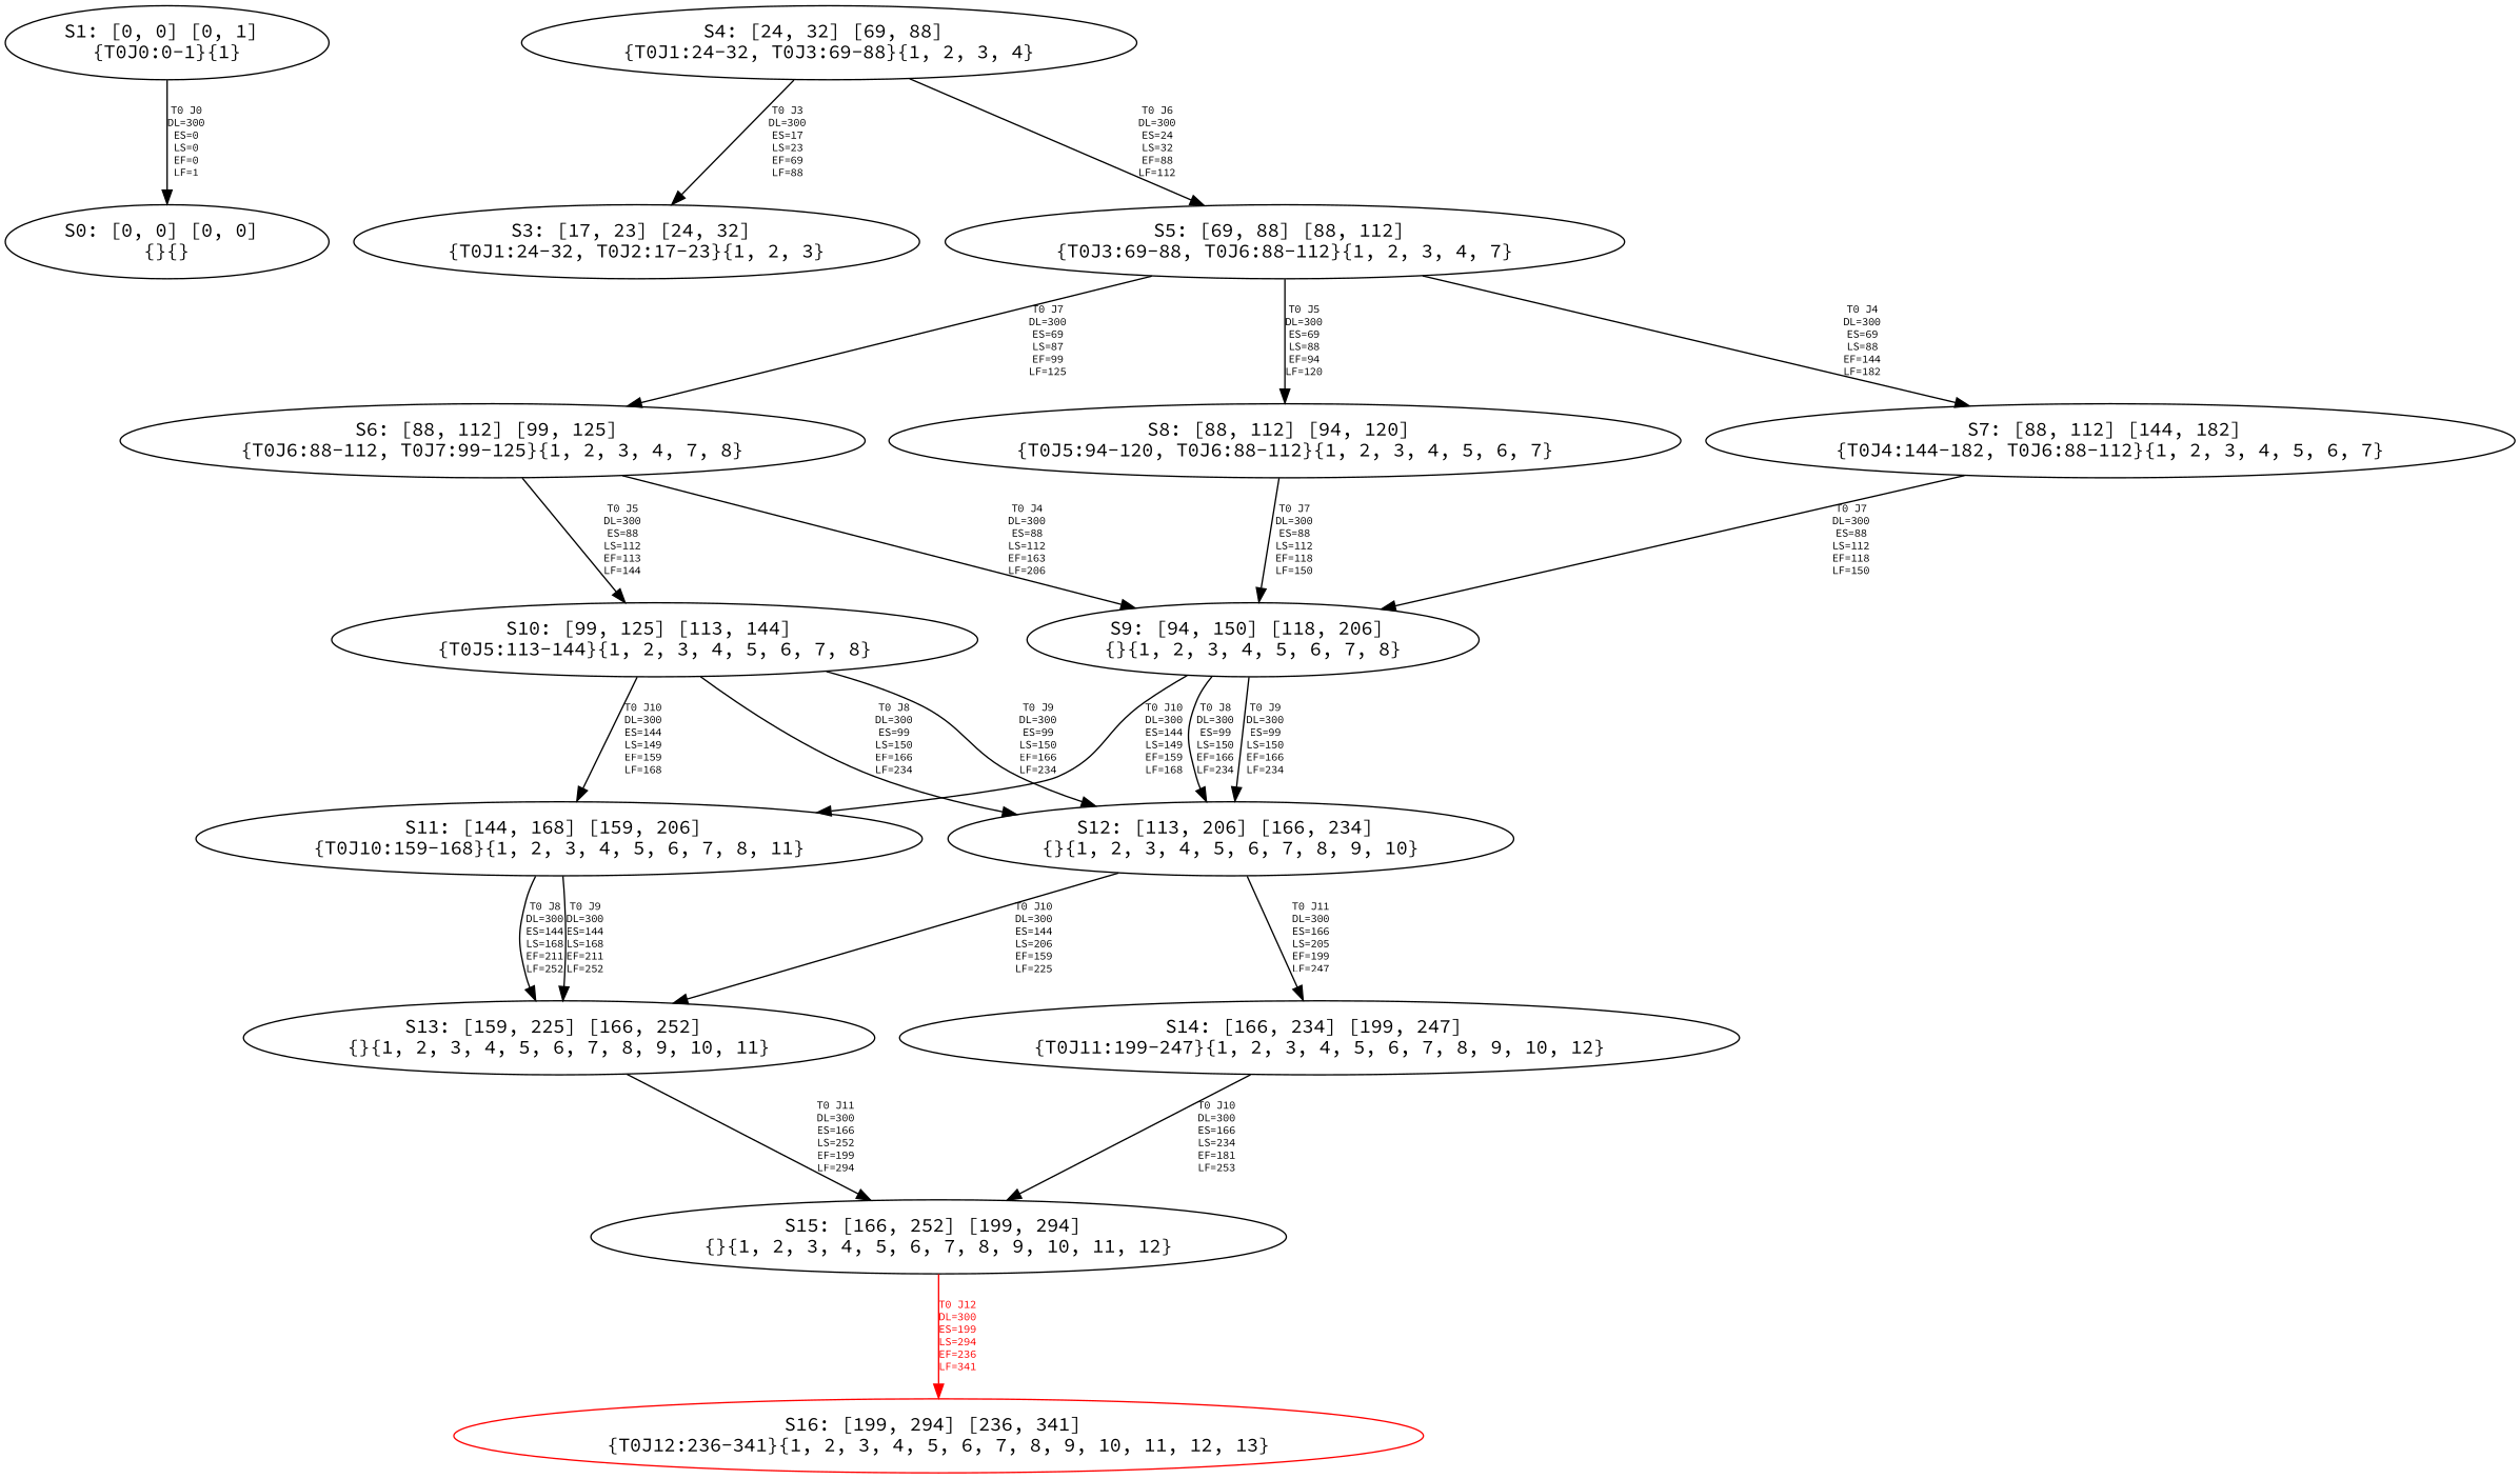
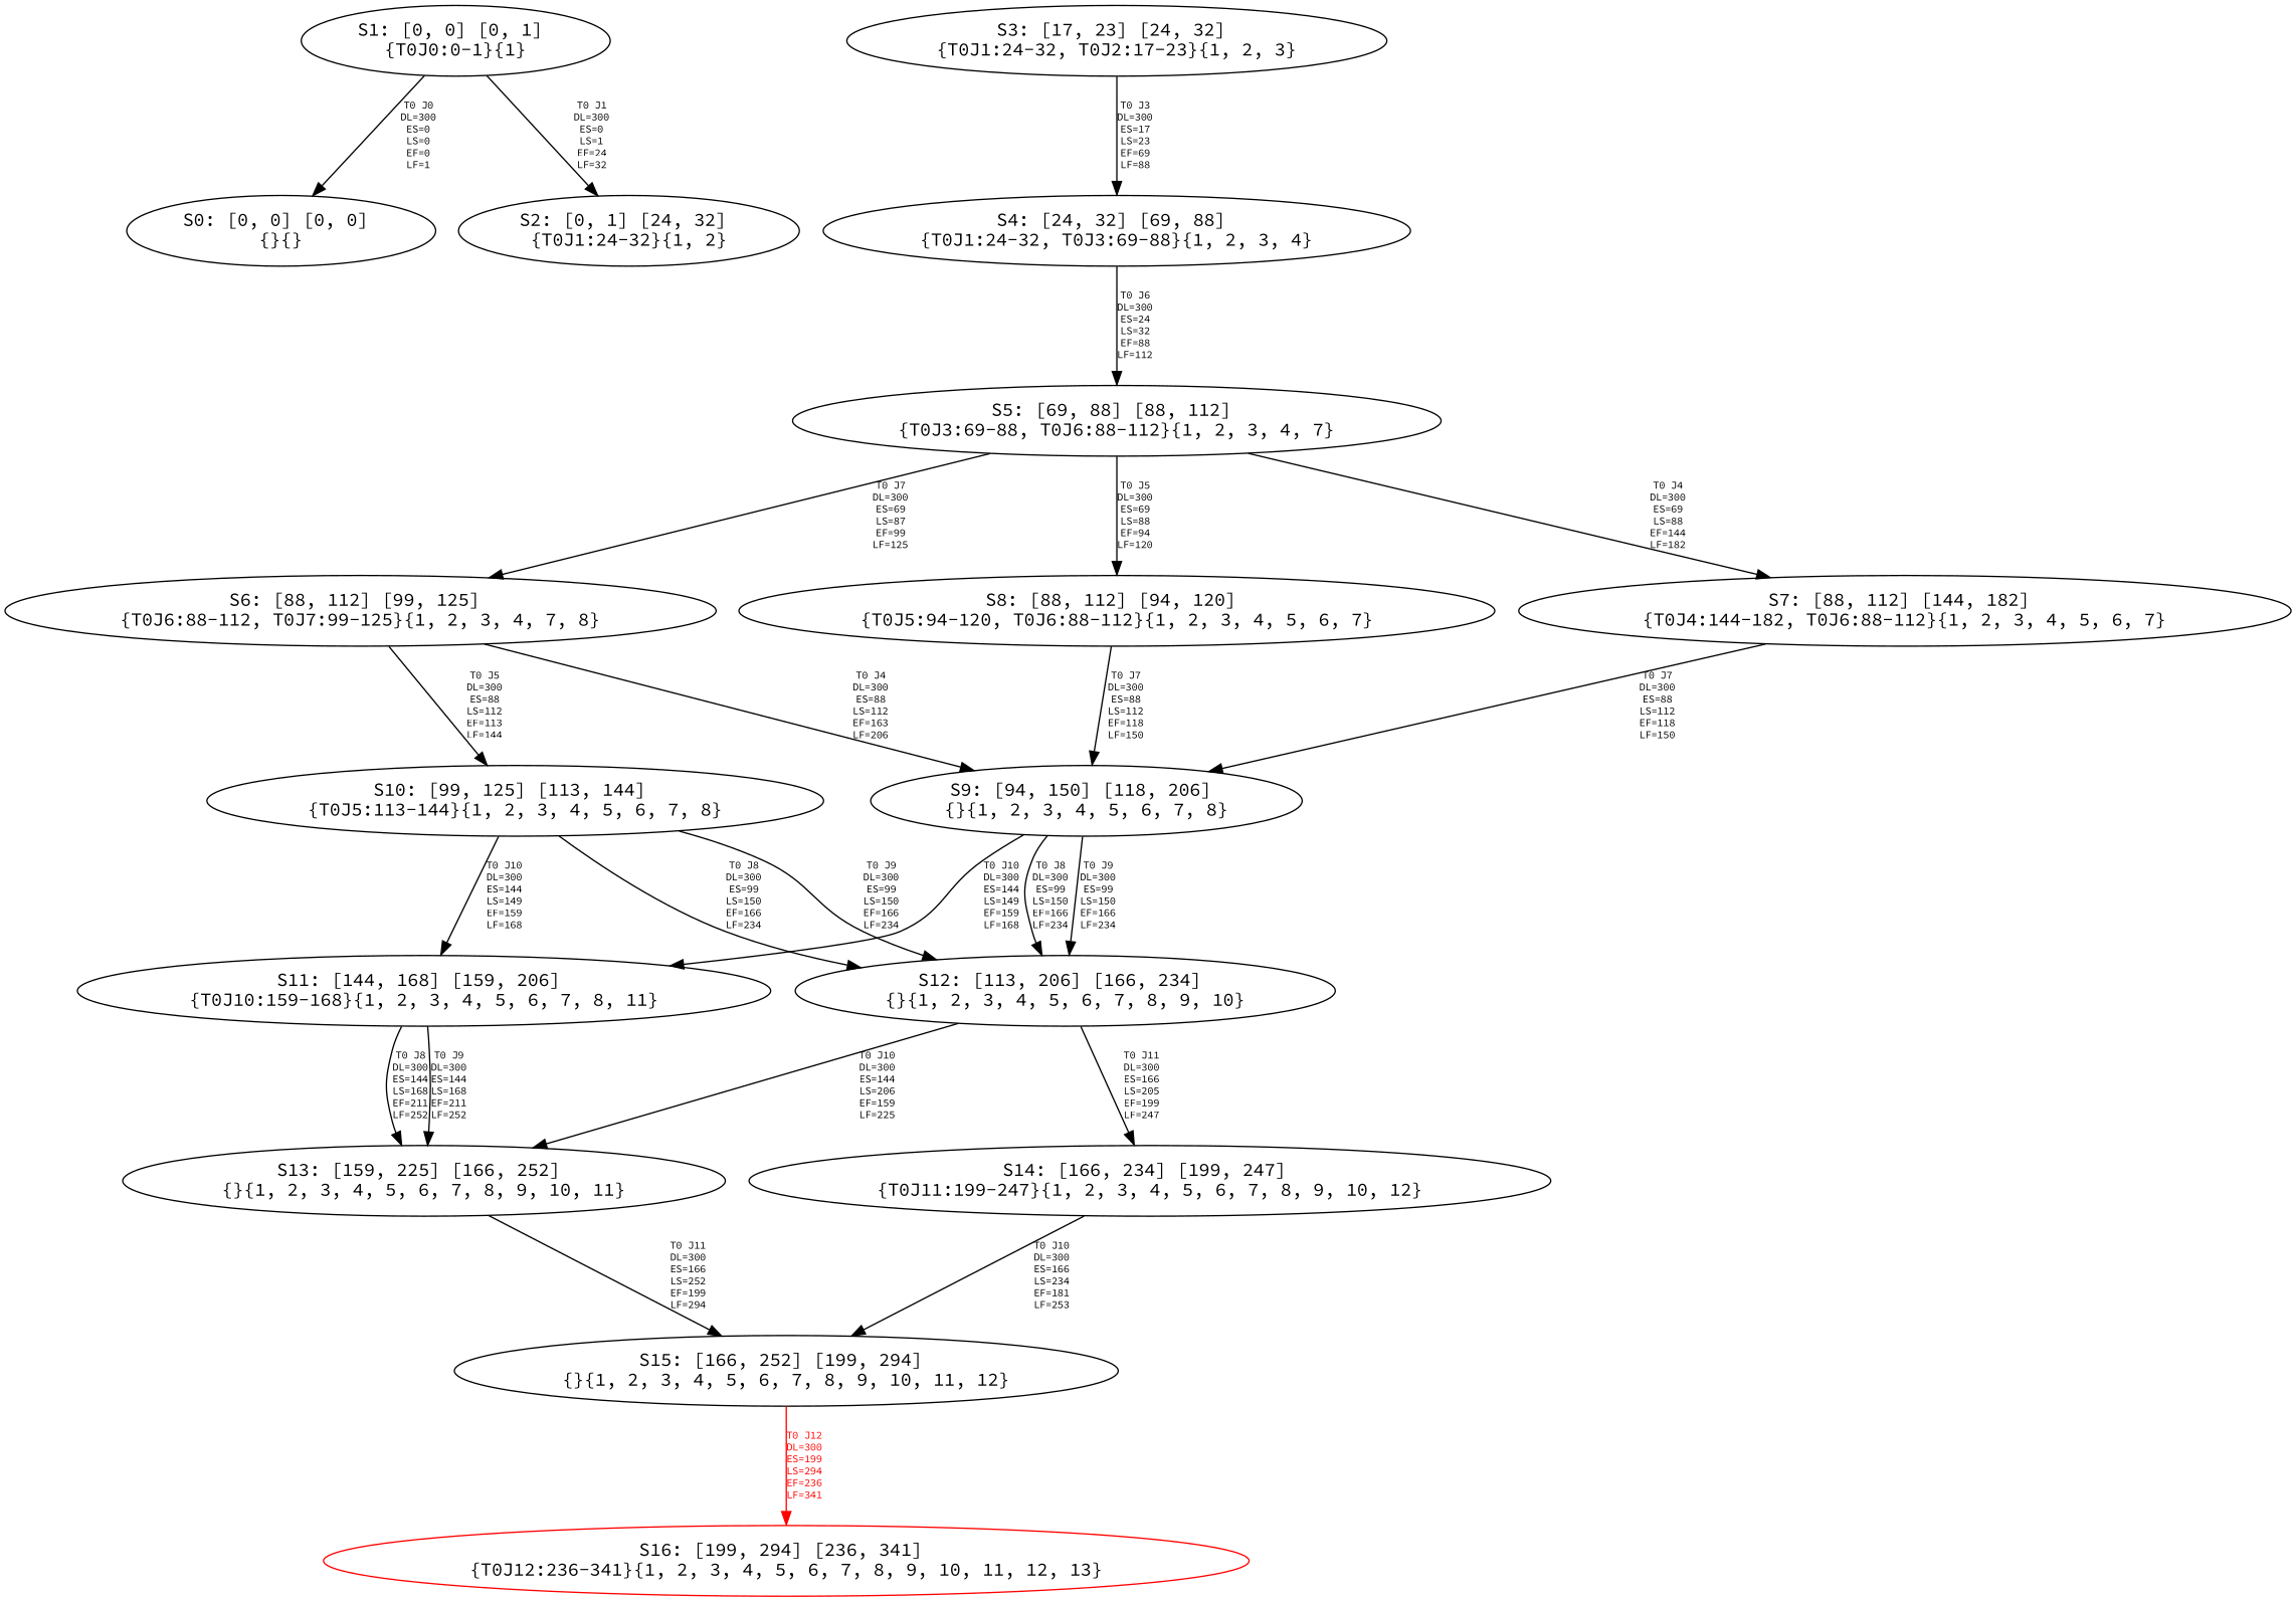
  digraph {
    fontname="Source Code Pro"
    node [fontname="Source Code Pro"]
    edge [fontname="Source Code Pro" fontsize=8]
    n1 [label="S0: [0, 0] [0, 0] \n{}{}"]
    n2 [label="S1: [0, 0] [0, 1] \n{T0J0:0-1}{1}"]
+   n3 [label="S2: [0, 1] [24, 32] \n{T0J1:24-32}{1, 2}"]
    n4 [label="S3: [17, 23] [24, 32] \n{T0J1:24-32, T0J2:17-23}{1, 2, 3}"]
    n5 [label="S4: [24, 32] [69, 88] \n{T0J1:24-32, T0J3:69-88}{1, 2, 3, 4}"]
    n6 [label="S5: [69, 88] [88, 112] \n{T0J3:69-88, T0J6:88-112}{1, 2, 3, 4, 7}"]
    n7 [label="S6: [88, 112] [99, 125] \n{T0J6:88-112, T0J7:99-125}{1, 2, 3, 4, 7, 8}"]
    n8 [label="S7: [88, 112] [144, 182] \n{T0J4:144-182, T0J6:88-112}{1, 2, 3, 4, 5, 6, 7}"]
    n9 [label="S8: [88, 112] [94, 120] \n{T0J5:94-120, T0J6:88-112}{1, 2, 3, 4, 5, 6, 7}"]
    n10 [label="S9: [94, 150] [118, 206] \n{}{1, 2, 3, 4, 5, 6, 7, 8}"]
    n11 [label="S10: [99, 125] [113, 144] \n{T0J5:113-144}{1, 2, 3, 4, 5, 6, 7, 8}"]
    n12 [label="S11: [144, 168] [159, 206] \n{T0J10:159-168}{1, 2, 3, 4, 5, 6, 7, 8, 11}"]
    n13 [label="S12: [113, 206] [166, 234] \n{}{1, 2, 3, 4, 5, 6, 7, 8, 9, 10}"]
    n14 [label="S13: [159, 225] [166, 252] \n{}{1, 2, 3, 4, 5, 6, 7, 8, 9, 10, 11}"]
    n15 [label="S14: [166, 234] [199, 247] \n{T0J11:199-247}{1, 2, 3, 4, 5, 6, 7, 8, 9, 10, 12}"]
    n16 [label="S15: [166, 252] [199, 294] \n{}{1, 2, 3, 4, 5, 6, 7, 8, 9, 10, 11, 12}"]
    n17 [color=Red label="S16: [199, 294] [236, 341] \n{T0J12:236-341}{1, 2, 3, 4, 5, 6, 7, 8, 9, 10, 11, 12, 13}"]
    n2 -> n1 [label="T0 J0\nDL=300\nES=0\nLS=0\nEF=0\nLF=1"]
-   n5 -> n4 [label="T0 J3\nDL=300\nES=17\nLS=23\nEF=69\nLF=88"]
+   n2 -> n3 [label="T0 J1\nDL=300\nES=0\nLS=1\nEF=24\nLF=32"]
+   n4 -> n5 [label="T0 J3\nDL=300\nES=17\nLS=23\nEF=69\nLF=88"]
    n5 -> n6 [label="T0 J6\nDL=300\nES=24\nLS=32\nEF=88\nLF=112"]
    n6 -> n7 [label="T0 J7\nDL=300\nES=69\nLS=87\nEF=99\nLF=125"]
    n6 -> n8 [label="T0 J4\nDL=300\nES=69\nLS=88\nEF=144\nLF=182"]
    n6 -> n9 [label="T0 J5\nDL=300\nES=69\nLS=88\nEF=94\nLF=120"]
    n7 -> n10 [label="T0 J4\nDL=300\nES=88\nLS=112\nEF=163\nLF=206"]
    n7 -> n11 [label="T0 J5\nDL=300\nES=88\nLS=112\nEF=113\nLF=144"]
    n8 -> n10 [label="T0 J7\nDL=300\nES=88\nLS=112\nEF=118\nLF=150"]
    n9 -> n10 [label="T0 J7\nDL=300\nES=88\nLS=112\nEF=118\nLF=150"]
    n10 -> n12 [label="T0 J10\nDL=300\nES=144\nLS=149\nEF=159\nLF=168"]
    n10 -> n13 [label="T0 J8\nDL=300\nES=99\nLS=150\nEF=166\nLF=234"]
    n10 -> n13 [label="T0 J9\nDL=300\nES=99\nLS=150\nEF=166\nLF=234"]
    n11 -> n12 [label="T0 J10\nDL=300\nES=144\nLS=149\nEF=159\nLF=168"]
    n11 -> n13 [label="T0 J8\nDL=300\nES=99\nLS=150\nEF=166\nLF=234"]
    n11 -> n13 [label="T0 J9\nDL=300\nES=99\nLS=150\nEF=166\nLF=234"]
    n12 -> n14 [label="T0 J8\nDL=300\nES=144\nLS=168\nEF=211\nLF=252"]
    n12 -> n14 [label="T0 J9\nDL=300\nES=144\nLS=168\nEF=211\nLF=252"]
    n13 -> n14 [label="T0 J10\nDL=300\nES=144\nLS=206\nEF=159\nLF=225"]
    n13 -> n15 [label="T0 J11\nDL=300\nES=166\nLS=205\nEF=199\nLF=247"]
    n14 -> n16 [label="T0 J11\nDL=300\nES=166\nLS=252\nEF=199\nLF=294"]
    n15 -> n16 [label="T0 J10\nDL=300\nES=166\nLS=234\nEF=181\nLF=253"]
    n16 -> n17 [color=Red fontcolor=Red label="T0 J12\nDL=300\nES=199\nLS=294\nEF=236\nLF=341"]
  }
